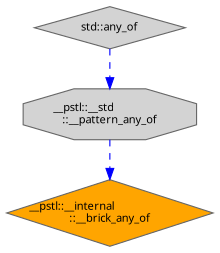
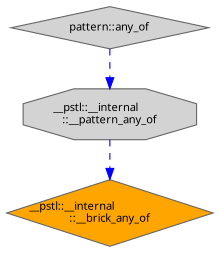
  digraph {
    fontname="Noto Sans"
    rankdir=TB
    node [color=grey40 fillcolor=lightgrey fontname="Noto Sans" fontsize=10 shape=diamond style=filled]
    edge [color=blue fontname="Noto Sans" fontsize=10 labelfontname=Helvetica labelfontsize=10 style=dashed]
-   n1 [color=gray40 fontcolor=black height=0.2 label="std::any_of" width=0.4]
-   n2 [height=0.2 label="__pstl::__std\l::__pattern_any_of" shape=octagon width=0.4]
+   n1 [color=gray40 fontcolor=black height=0.2 label="pattern::any_of" width=0.4]
+   n2 [height=0.2 label="__pstl::__internal\l::__pattern_any_of" shape=octagon width=0.4]
    n3 [fillcolor=orange height=0.2 label="__pstl::__internal\l::__brick_any_of" width=0.4]
    n1 -> n2
    n2 -> n3
  }
